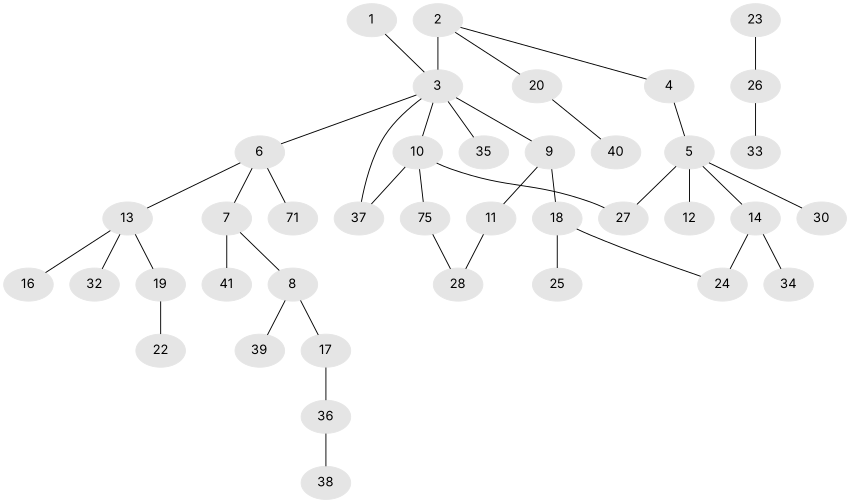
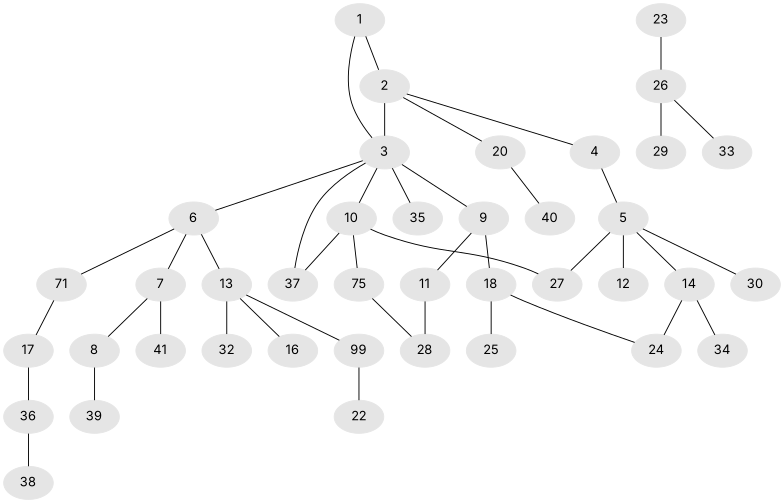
  graph {
    fontname=Inter
    node [color=gray90 fontname=Inter style=filled]
    edge [fontname=Inter weight=1.0]
    1
    2
    3
    4
    20
    6
    9
    10
    35
    37
    5
    40
    7
    13
    n15 [label=71]
    11
    18
    27
    n19 [label=75]
    12
    14
    30
    24
    34
    8
    n26 [label=41]
    16
-   19
+   19 [label=99]
    32
    17
    39
    36
    28
    25
    23
    26
    22
    38
+   29
    33
+   1 -- 2
    1 -- 3
    2 -- 3 [weight=5.0]
    2 -- 4
    2 -- 20
    3 -- 6
    3 -- 9
    3 -- 10 [weight=2.0]
    3 -- 35
    3 -- 37
    4 -- 5
    20 -- 40
    6 -- 7
    6 -- 13
    6 -- n15
    9 -- 11
    9 -- 18
    10 -- 37
    10 -- 27
    10 -- n19
    5 -- 27
    5 -- 12
    5 -- 14
    5 -- 30
    7 -- 8
    7 -- n26
    13 -- 16
    13 -- 19
    13 -- 32
    11 -- 28
    18 -- 24
    18 -- 25
    n19 -- 28
    14 -- 24 [weight=2.0]
    14 -- 34
-   8 -- 17
+   n15 -- 17
    8 -- 39
    19 -- 22
    17 -- 36
    36 -- 38
    23 -- 26
+   26 -- 29 [weight=2.0]
    26 -- 33
  }
